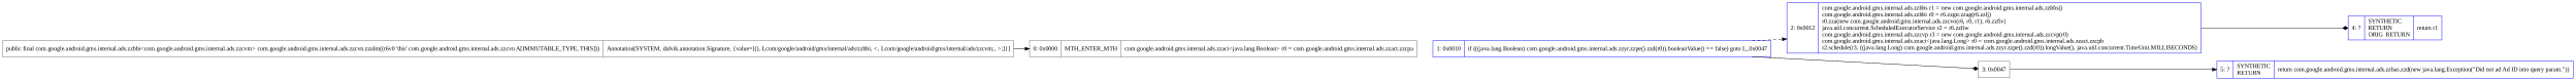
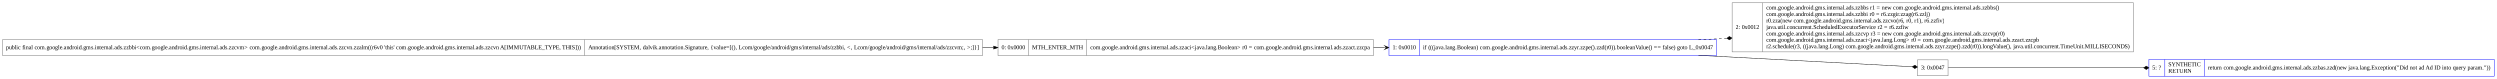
  digraph {
    fontname="Liberation Serif"
    rankdir=LR
    node [color=blue fontname="Liberation Serif" shape=record]
    edge [arrowhead=diamond fontname="Liberation Serif"]
    n1 [color=gray40 label="{0\:\ 0x0000|MTH_ENTER_MTH\l|com.google.android.gms.internal.ads.zzaci\<java.lang.Boolean\> r0 = com.google.android.gms.internal.ads.zzact.zzcpa\l}"]
    n2 [label="{1\:\ 0x0010|if (((java.lang.Boolean) com.google.android.gms.internal.ads.zzyr.zzpe().zzd(r0)).booleanValue() == false) goto L_0x0047\l}"]
-   n3 [label="{2\:\ 0x0012|com.google.android.gms.internal.ads.zzbbs r1 = new com.google.android.gms.internal.ads.zzbbs()\lcom.google.android.gms.internal.ads.zzbbi r0 = r6.zzgir.zzag(r6.zzlj)\lr0.zza(new com.google.android.gms.internal.ads.zzcvo(r6, r0, r1), r6.zzfiv)\ljava.util.concurrent.ScheduledExecutorService r2 = r6.zzfiw\lcom.google.android.gms.internal.ads.zzcvp r3 = new com.google.android.gms.internal.ads.zzcvp(r0)\lcom.google.android.gms.internal.ads.zzaci\<java.lang.Long\> r0 = com.google.android.gms.internal.ads.zzact.zzcpb\lr2.schedule(r3, ((java.lang.Long) com.google.android.gms.internal.ads.zzyr.zzpe().zzd(r0)).longValue(), java.util.concurrent.TimeUnit.MILLISECONDS)\l}"]
+   n3 [color=gray40 label="{2\:\ 0x0012|com.google.android.gms.internal.ads.zzbbs r1 = new com.google.android.gms.internal.ads.zzbbs()\lcom.google.android.gms.internal.ads.zzbbi r0 = r6.zzgir.zzag(r6.zzlj)\lr0.zza(new com.google.android.gms.internal.ads.zzcvo(r6, r0, r1), r6.zzfiv)\ljava.util.concurrent.ScheduledExecutorService r2 = r6.zzfiw\lcom.google.android.gms.internal.ads.zzcvp r3 = new com.google.android.gms.internal.ads.zzcvp(r0)\lcom.google.android.gms.internal.ads.zzaci\<java.lang.Long\> r0 = com.google.android.gms.internal.ads.zzact.zzcpb\lr2.schedule(r3, ((java.lang.Long) com.google.android.gms.internal.ads.zzyr.zzpe().zzd(r0)).longValue(), java.util.concurrent.TimeUnit.MILLISECONDS)\l}"]
    n4 [color=gray40 label="{3\:\ 0x0047}"]
-   n5 [label="{4\:\ ?|SYNTHETIC\lRETURN\lORIG_RETURN\l|return r1\l}"]
    n6 [label="{5\:\ ?|SYNTHETIC\lRETURN\l|return com.google.android.gms.internal.ads.zzbas.zzd(new java.lang.Exception(\"Did not ad Ad ID into query param.\"))\l}"]
    n7 [color=gray40 label="{public final com.google.android.gms.internal.ads.zzbbi\<com.google.android.gms.internal.ads.zzcvm\> com.google.android.gms.internal.ads.zzcvn.zzalm((r6v0 'this' com.google.android.gms.internal.ads.zzcvn A[IMMUTABLE_TYPE, THIS]))  | Annotation[SYSTEM, dalvik.annotation.Signature, \{value=[(), Lcom\/google\/android\/gms\/internal\/ads\/zzbbi, \<, Lcom\/google\/android\/gms\/internal\/ads\/zzcvm;, \>;]\}]\l}"]
-   n2 -> n3 [arrowhead=normal style=dashed]
+   n1 -> n2 [arrowhead=vee]
+   n2 -> n3 [style=dashed]
    n2 -> n4
-   n3 -> n5
-   n4 -> n6 [arrowhead=normal]
+   n4 -> n6
    n7 -> n1 [arrowhead=normal]
  }
